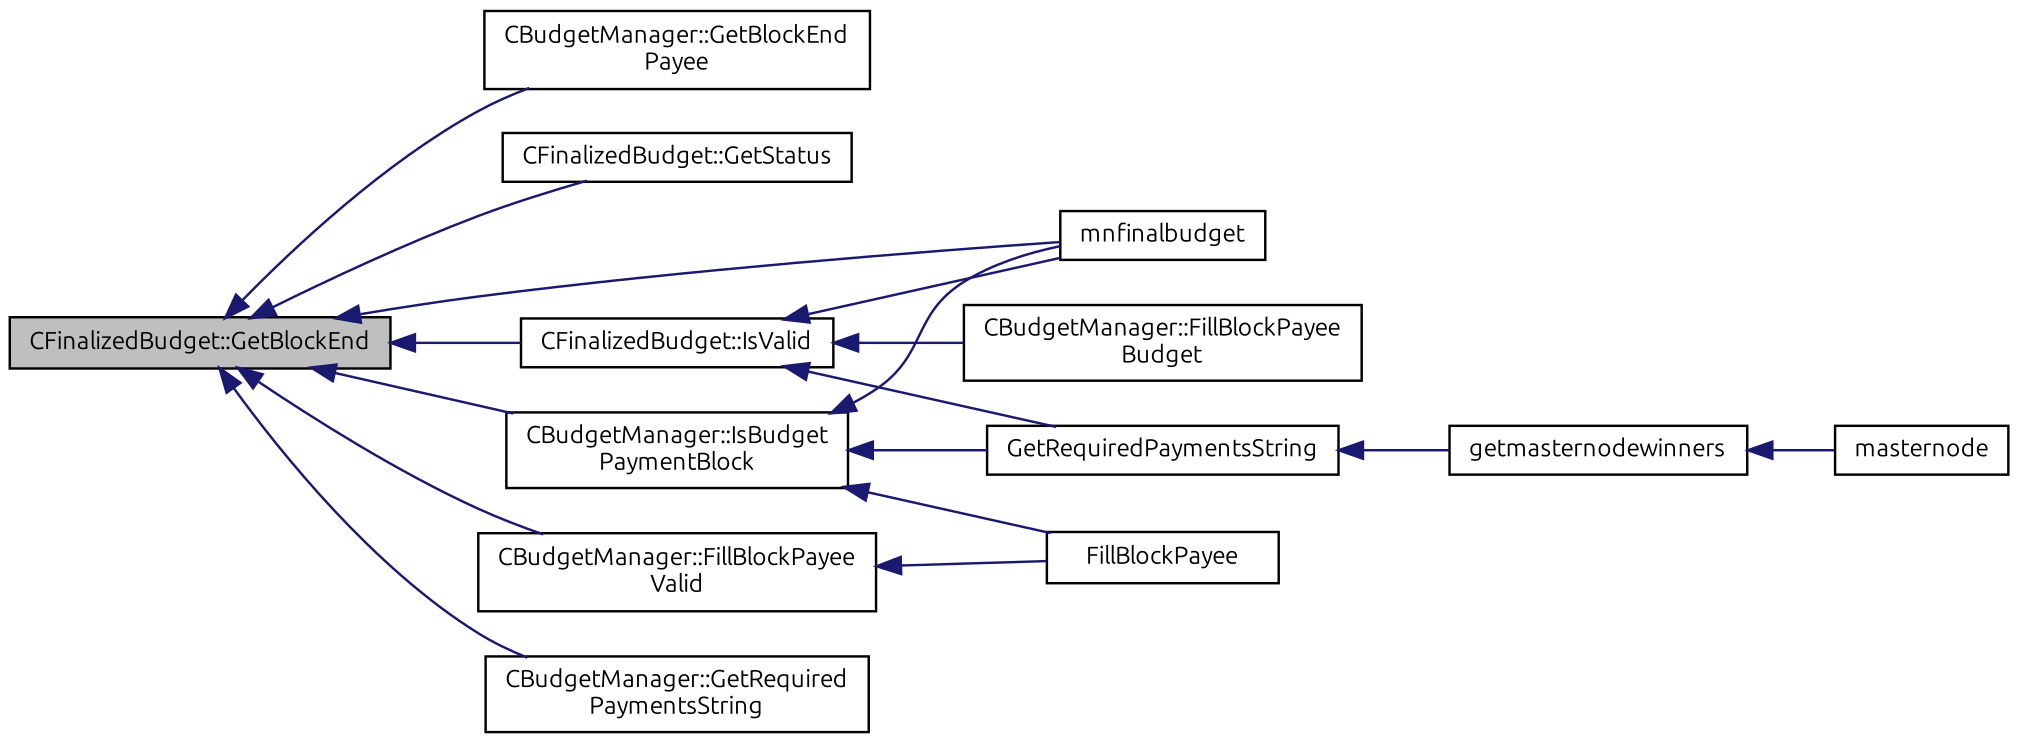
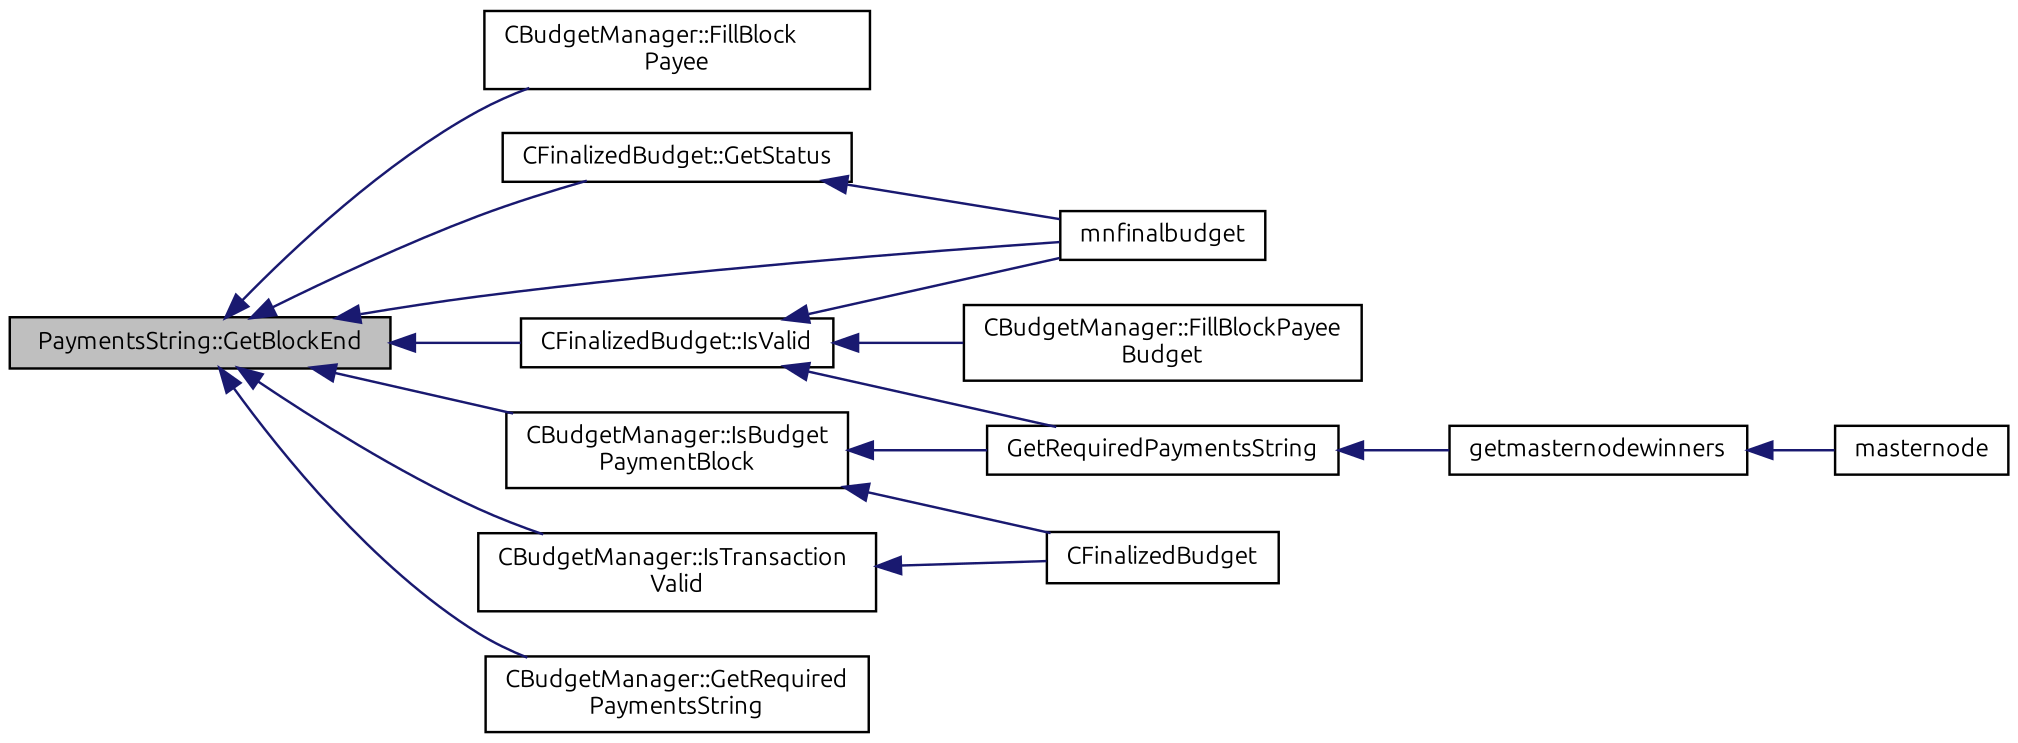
  digraph {
    fontname=Ubuntu
    rankdir=LR
    node [color=black fillcolor=white fontname=Ubuntu fontsize=10 shape=record style=filled]
    edge [color=midnightblue dir=back fontname=Ubuntu fontsize=10 labelfontname=Helvetica labelfontsize=10 style=solid]
-   n1 [fillcolor=grey75 fontcolor=black height=0.2 label="CFinalizedBudget::GetBlockEnd" width=0.4]
-   n2 [height=0.2 label="CBudgetManager::GetBlockEnd\lPayee" width=0.4]
+   n1 [fillcolor=grey75 fontcolor=black height=0.2 label="PaymentsString::GetBlockEnd" width=0.4]
+   n2 [height=0.2 label="CBudgetManager::FillBlock\lPayee" width=0.4]
    n3 [height=0.2 label="CBudgetManager::IsBudget\lPaymentBlock" width=0.4]
-   n4 [height=0.2 label="CBudgetManager::FillBlockPayee\lValid" width=0.4]
+   n4 [height=0.2 label="CBudgetManager::IsTransaction\lValid" width=0.4]
    n5 [height=0.2 label="CBudgetManager::GetRequired\lPaymentsString" width=0.4]
    n6 [height=0.2 label="CFinalizedBudget::GetStatus" width=0.4]
    n7 [height=0.2 label=mnfinalbudget width=0.4]
    n8 [height=0.2 label="CFinalizedBudget::IsValid" width=0.4]
-   n9 [height=0.2 label=FillBlockPayee width=0.4]
+   n9 [height=0.2 label=CFinalizedBudget width=0.4]
    n10 [height=0.2 label=GetRequiredPaymentsString width=0.4]
    n11 [height=0.2 label="CBudgetManager::FillBlockPayee\lBudget" width=0.4]
    n12 [height=0.2 label=getmasternodewinners width=0.4]
    n13 [height=0.2 label=masternode width=0.4]
    n1 -> n2
    n1 -> n3
    n1 -> n4
    n1 -> n5
    n1 -> n6
    n1 -> n7
    n1 -> n8
    n3 -> n9
    n3 -> n10
    n4 -> n9
-   n3 -> n7
+   n6 -> n7
    n8 -> n7
    n8 -> n10
    n8 -> n11
    n10 -> n12
    n12 -> n13
  }
